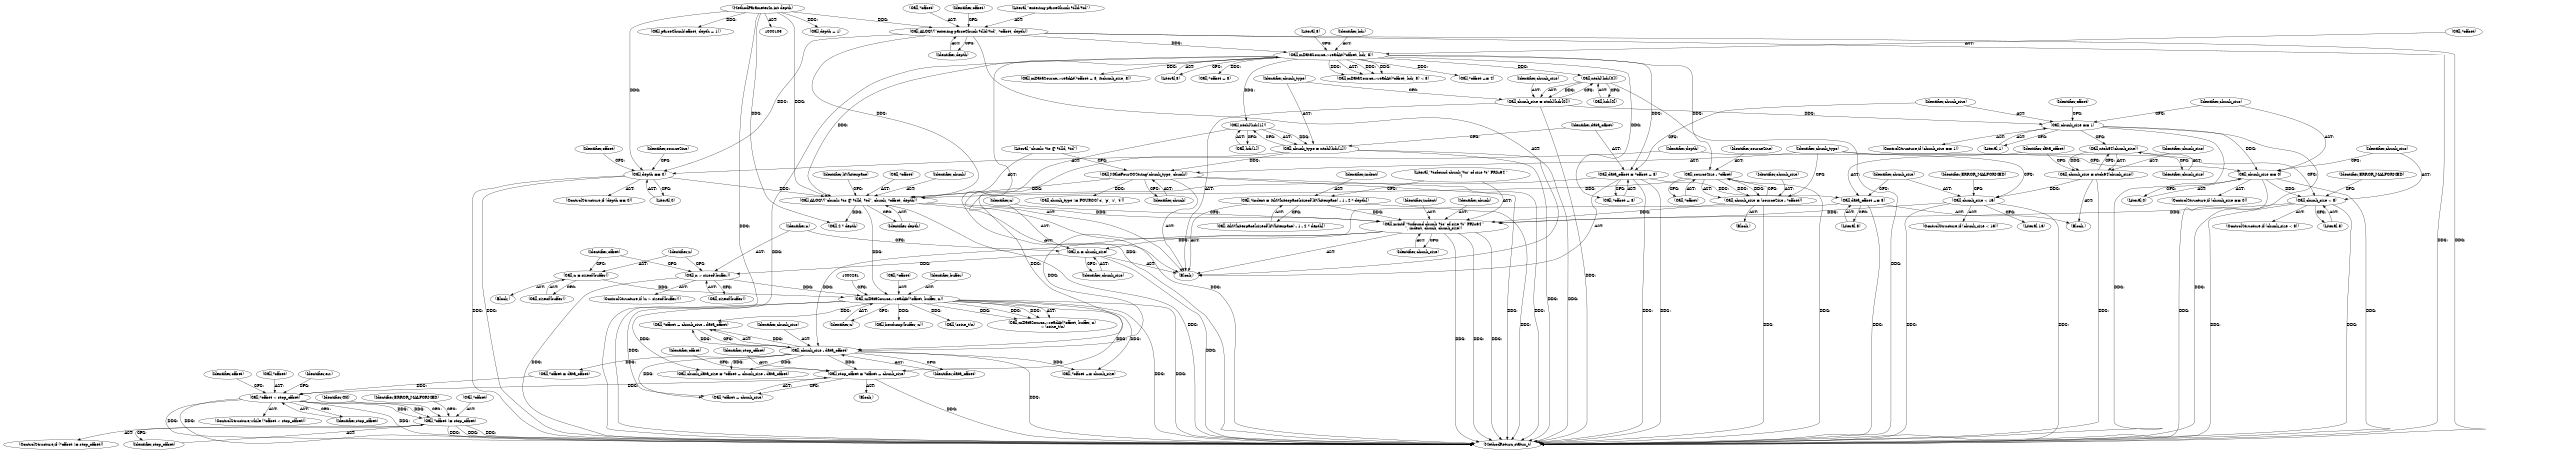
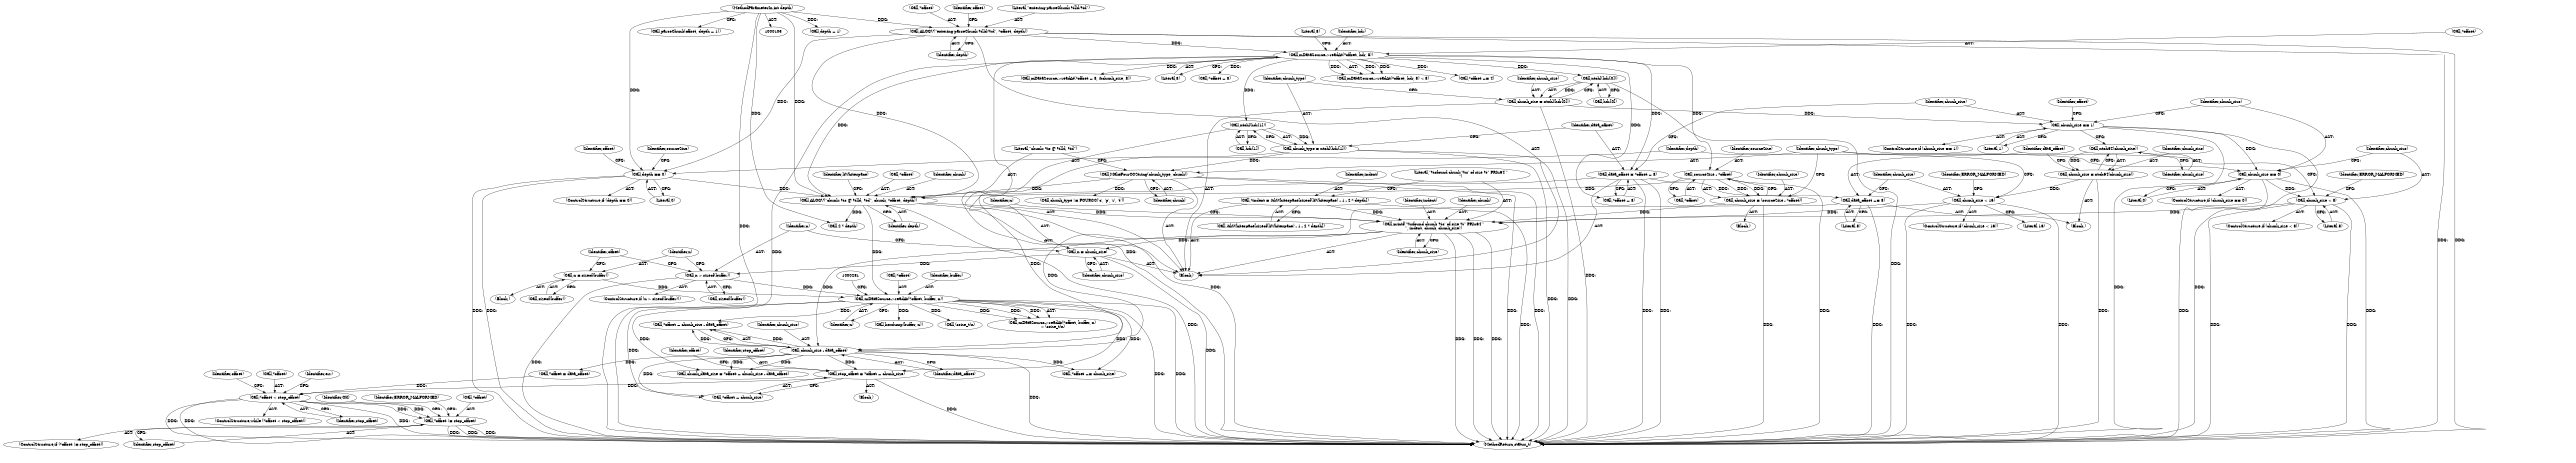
  digraph {
    n1 [label="(Call,stop_offset = *offset + chunk_size)"]
    n2 [label="(Call,*offset < stop_offset)"]
    n3 [label="(MethodReturn,status_t)"]
    n4 [label="(Block,)"]
    n5 [label="(Call,*offset + chunk_size)"]
    n6 [label="(Call,*offset != stop_offset)"]
    n7 [label="(ControlStructure,while (*offset < stop_offset))"]
    n8 [label="(Identifier,stop_offset)"]
    n9 [label="(Call,mDataSource->readAt(*offset, buffer, n))"]
    n10 [label="(Identifier,n)"]
    n11 [label="(Call,hexdump(buffer, n))"]
    n12 [label="(Call,chunk_data_size = *offset + chunk_size - data_offset)"]
    n13 [label="(Call,*offset + chunk_size - data_offset)"]
    n14 [label="(Call,(ssize_t)n)"]
    n15 [label="(Call,mDataSource->readAt(*offset, buffer, n)\n < (ssize_t)n)"]
    n16 [label="(Call,*offset += chunk_size)"]
    n17 [label="(Call,chunk_size - data_offset)"]
    n18 [label="(Call,ALOGV(\"chunk: %s @ %lld, %d\", chunk, *offset, depth))"]
    n19 [label="(Call,printf(\"%sfound chunk '%s' of size %\" PRIu64 \"\n\", indent, chunk, chunk_size))"]
    n20 [label="(Call,2 * depth)"]
    n21 [label="(Identifier,depth)"]
    n22 [label="(Block,)"]
    n23 [label="(Call,n = chunk_size)"]
    n24 [label="(Identifier,chunk_size)"]
    n25 [label="(Call,MakeFourCCString(chunk_type, chunk))"]
    n26 [label="(Call,chunk_type != FOURCC('c', 'p', 'r', 't'))"]
    n27 [label="(Identifier,chunk)"]
    n28 [label="(Call,chunk_type = ntohl(hdr[1]))"]
    n29 [label="(Call,ntohl(hdr[1]))"]
    n30 [label="(Call,hdr[1])"]
    n31 [label="(Call,mDataSource->readAt(*offset, hdr, 8))"]
    n32 [label="(Call,sourceSize - *offset)"]
    n33 [label="(Call,ntohl(hdr[0]))"]
    n34 [label="(Call,data_offset = *offset + 8)"]
    n35 [label="(Call,mDataSource->readAt(*offset + 8, &chunk_size, 8))"]
    n36 [label="(Literal,8)"]
    n37 [label="(Call,*offset + 8)"]
    n38 [label="(Call,mDataSource->readAt(*offset, hdr, 8) < 8)"]
    n39 [label="(Call,*offset + 8)"]
    n40 [label="(Call,*offset += 4)"]
    n41 [label="(Call,chunk_size = (sourceSize - *offset))"]
    n42 [label="(Call,*offset)"]
    n43 [label="(Call,chunk_size = ntohl(hdr[0]))"]
    n44 [label="(Call,hdr[0])"]
    n45 [label="(Call,data_offset += 8)"]
    n46 [label="(Call,ALOGV(\"entering parseChunk %lld/%d\", *offset, depth))"]
    n47 [label="(Call,depth == 0)"]
    n48 [label="(Identifier,depth)"]
    n49 [label="(Literal,0)"]
    n50 [label="(ControlStructure,if (depth == 0))"]
    n51 [label="(MethodParameterIn,int depth)"]
    n52 [label="(Call,depth + 1)"]
    n53 [label="(Call,parseChunk(offset, depth + 1))"]
    1000103
    n55 [label="(Block,)"]
    n56 [label="(Call,n > sizeof(buffer))"]
    n57 [label="(ControlStructure,if (n > sizeof(buffer)))"]
    n58 [label="(Call,sizeof(buffer))"]
    n59 [label="(Identifier,chunk_size)"]
    n60 [label="(Identifier,data_offset)"]
    n61 [label="(Call,*offset = data_offset)"]
    n62 [label="(Call,*indent = &kWhitespace[sizeof(kWhitespace) - 1 - 2 * depth])"]
    n63 [label="(Call,&kWhitespace[sizeof(kWhitespace) - 1 - 2 * depth])"]
    n64 [label="(Call,chunk_size < 16)"]
    n65 [label="(Literal,16)"]
    n66 [label="(ControlStructure,if (chunk_size < 16))"]
    n67 [label="(Call,chunk_size = ntoh64(chunk_size))"]
    n68 [label="(Call,ntoh64(chunk_size))"]
    n69 [label="(Block,)"]
    n70 [label="(Identifier,chunk_size)"]
    n71 [label="(Call,chunk_size == 1)"]
    n72 [label="(Call,chunk_size == 0)"]
    n73 [label="(Literal,1)"]
    n74 [label="(ControlStructure,if (chunk_size == 1))"]
    n75 [label="(Call,chunk_size < 8)"]
    n76 [label="(ControlStructure,if (chunk_size == 0))"]
    n77 [label="(Literal,0)"]
    n78 [label="(ControlStructure,if (chunk_size < 8))"]
    n79 [label="(Literal,8)"]
    n80 [label="(Call,n = sizeof(buffer))"]
    n81 [label="(Block,)"]
    n82 [label="(Call,sizeof(buffer))"]
    n83 [label="(Literal,8)"]
    n84 [label="(Identifier,stop_offset)"]
    n85 [label="(ControlStructure,if (*offset != stop_offset))"]
    n86 [label="(Identifier,chunk_type)"]
    n87 [label="(Identifier,chunk_type)"]
    n88 [label="(Identifier,ERROR_MALFORMED)"]
    n89 [label="(Identifier,ERROR_MALFORMED)"]
    n90 [label="(Identifier,indent)"]
    n91 [label="(Identifier,offset)"]
    n92 [label="(Identifier,hdr)"]
    n93 [label="(Call,*offset)"]
    n94 [label="(Identifier,OK)"]
    n95 [label="(Identifier,offset)"]
    n96 [label="(Identifier,offset)"]
    n97 [label="(Identifier,ERROR_MALFORMED)"]
    n98 [label="(Identifier,chunk_size)"]
    n99 [label="(Call,*offset)"]
    n100 [label="(Identifier,stop_offset)"]
    n101 [label="(Identifier,chunk_size)"]
    n102 [label="(Identifier,n)"]
    n103 [label="(Identifier,chunk_size)"]
    n104 [label="(Call,*offset)"]
    n105 [label="(Identifier,chunk_size)"]
    n106 [label="(Identifier,sourceSize)"]
    n107 [label="(Call,*offset)"]
    n108 [label="(Identifier,n)"]
    n109 [label="(Literal,\"chunk: %s @ %lld, %d\")"]
    n110 [label="(Identifier,chunk_size)"]
    n111 [label="(Identifier,data_offset)"]
    n112 [label="(Literal,8)"]
    n113 [label="(Identifier,n)"]
    n114 [label="(Identifier,offset)"]
    n115 [label="(Call,*offset)"]
    n116 [label="(Identifier,data_offset)"]
    n117 [label="(Literal,\"%sfound chunk '%s' of size %\" PRIu64 \"\n\")"]
    n118 [label="(Identifier,sourceSize)"]
    n119 [label="(Identifier,depth)"]
    n120 [label="(Identifier,err)"]
    n121 [label="(Identifier,offset)"]
    n122 [label="(Literal,\"entering parseChunk %lld/%d\")"]
    n123 [label="(Identifier,chunk_size)"]
    n124 [label="(Identifier,chunk_size)"]
    n125 [label="(Call,*offset)"]
    n126 [label="(Identifier,indent)"]
    n127 [label="(Identifier,chunk_size)"]
    n128 [label="(Identifier,chunk)"]
    n129 [label="(Identifier,offset)"]
    n130 [label="(Identifier,chunk)"]
    n131 [label="(Identifier,kWhitespace)"]
    n132 [label="(Identifier,buffer)"]
    1000281
    n1 -> n2 [label="DDG: "]
    n1 -> n3 [label="DDG: "]
    n1 -> n4 [label="AST: "]
    n1 -> n5 [label="CFG: "]
    n2 -> n3 [label="DDG: "]
    n2 -> n3 [label="DDG: "]
    n2 -> n3 [label="DDG: "]
    n2 -> n6 [label="DDG: "]
    n2 -> n6 [label="DDG: "]
    n2 -> n7 [label="AST: "]
    n2 -> n8 [label="CFG: "]
    n5 -> n1 [label="AST: "]
    n6 -> n3 [label="DDG: "]
    n6 -> n3 [label="DDG: "]
    n6 -> n3 [label="DDG: "]
    n6 -> n84 [label="CFG: "]
    n6 -> n85 [label="AST: "]
    n8 -> n2 [label="AST: "]
    n9 -> n1 [label="DDG: "]
    n9 -> n3 [label="DDG: "]
    n9 -> n3 [label="DDG: "]
    n9 -> n5 [label="DDG: "]
    n9 -> n10 [label="CFG: "]
    n9 -> n11 [label="DDG: "]
    n9 -> n12 [label="DDG: "]
    n9 -> n13 [label="DDG: "]
    n9 -> n14 [label="DDG: "]
    n9 -> n15 [label="AST: "]
    n9 -> n15 [label="DDG: "]
    n9 -> n15 [label="DDG: "]
    n9 -> n15 [label="DDG: "]
    n9 -> n16 [label="DDG: "]
    n10 -> n9 [label="AST: "]
    n13 -> n17 [label="CFG: "]
    n17 -> n1 [label="DDG: "]
    n17 -> n3 [label="DDG: "]
    n17 -> n5 [label="DDG: "]
    n17 -> n12 [label="DDG: "]
    n17 -> n12 [label="DDG: "]
    n17 -> n13 [label="AST: "]
    n17 -> n13 [label="DDG: "]
    n17 -> n13 [label="DDG: "]
    n17 -> n16 [label="DDG: "]
    n17 -> n60 [label="CFG: "]
    n17 -> n61 [label="DDG: "]
    n18 -> n3 [label="DDG: "]
    n18 -> n9 [label="DDG: "]
    n18 -> n19 [label="DDG: "]
    n18 -> n20 [label="DDG: "]
    n18 -> n21 [label="CFG: "]
    n18 -> n22 [label="AST: "]
    n19 -> n3 [label="DDG: "]
    n19 -> n3 [label="DDG: "]
    n19 -> n3 [label="DDG: "]
    n19 -> n17 [label="DDG: "]
    n19 -> n22 [label="AST: "]
    n19 -> n23 [label="DDG: "]
    n19 -> n24 [label="CFG: "]
    n21 -> n18 [label="AST: "]
    n23 -> n3 [label="DDG: "]
    n23 -> n22 [label="AST: "]
    n23 -> n56 [label="DDG: "]
    n23 -> n59 [label="CFG: "]
    n24 -> n19 [label="AST: "]
    n25 -> n3 [label="DDG: "]
    n25 -> n3 [label="DDG: "]
    n25 -> n18 [label="DDG: "]
    n25 -> n22 [label="AST: "]
    n25 -> n26 [label="DDG: "]
    n25 -> n27 [label="CFG: "]
    n27 -> n25 [label="AST: "]
    n28 -> n3 [label="DDG: "]
    n28 -> n3 [label="DDG: "]
    n28 -> n22 [label="AST: "]
    n28 -> n25 [label="DDG: "]
    n28 -> n29 [label="CFG: "]
    n29 -> n3 [label="DDG: "]
    n29 -> n28 [label="AST: "]
    n29 -> n28 [label="DDG: "]
    n29 -> n30 [label="CFG: "]
    n30 -> n29 [label="AST: "]
    n31 -> n3 [label="DDG: "]
    n31 -> n3 [label="DDG: "]
    n31 -> n18 [label="DDG: "]
    n31 -> n29 [label="DDG: "]
    n31 -> n32 [label="DDG: "]
    n31 -> n33 [label="DDG: "]
    n31 -> n34 [label="DDG: "]
    n31 -> n35 [label="DDG: "]
    n31 -> n36 [label="CFG: "]
    n31 -> n37 [label="DDG: "]
    n31 -> n38 [label="AST: "]
    n31 -> n38 [label="DDG: "]
    n31 -> n38 [label="DDG: "]
    n31 -> n38 [label="DDG: "]
    n31 -> n39 [label="DDG: "]
    n31 -> n40 [label="DDG: "]
    n32 -> n3 [label="DDG: "]
    n32 -> n18 [label="DDG: "]
    n32 -> n41 [label="AST: "]
    n32 -> n41 [label="DDG: "]
    n32 -> n41 [label="DDG: "]
    n32 -> n42 [label="CFG: "]
    n33 -> n3 [label="DDG: "]
    n33 -> n43 [label="AST: "]
    n33 -> n43 [label="DDG: "]
    n33 -> n44 [label="CFG: "]
    n34 -> n3 [label="DDG: "]
    n34 -> n3 [label="DDG: "]
    n34 -> n17 [label="DDG: "]
    n34 -> n22 [label="AST: "]
    n34 -> n39 [label="CFG: "]
    n34 -> n45 [label="DDG: "]
    n36 -> n31 [label="AST: "]
    n39 -> n34 [label="AST: "]
    n41 -> n3 [label="DDG: "]
    n41 -> n19 [label="DDG: "]
    n41 -> n32 [label="CFG: "]
    n41 -> n55 [label="AST: "]
    n42 -> n32 [label="AST: "]
    n43 -> n3 [label="DDG: "]
    n43 -> n22 [label="AST: "]
    n43 -> n33 [label="CFG: "]
    n43 -> n71 [label="DDG: "]
    n44 -> n33 [label="AST: "]
    n45 -> n3 [label="DDG: "]
    n45 -> n17 [label="DDG: "]
    n45 -> n69 [label="AST: "]
    n45 -> n83 [label="CFG: "]
    n46 -> n3 [label="DDG: "]
    n46 -> n3 [label="DDG: "]
    n46 -> n18 [label="DDG: "]
    n46 -> n22 [label="AST: "]
    n46 -> n31 [label="DDG: "]
    n46 -> n47 [label="DDG: "]
    n46 -> n48 [label="CFG: "]
    n47 -> n3 [label="DDG: "]
    n47 -> n3 [label="DDG: "]
    n47 -> n18 [label="DDG: "]
    n47 -> n49 [label="CFG: "]
    n47 -> n50 [label="AST: "]
    n48 -> n46 [label="AST: "]
    n49 -> n47 [label="AST: "]
    n51 -> n3 [label="DDG: "]
    n51 -> n18 [label="DDG: "]
    n51 -> n20 [label="DDG: "]
    n51 -> n46 [label="DDG: "]
    n51 -> n47 [label="DDG: "]
    n51 -> n52 [label="DDG: "]
-   n51 -> n53 [label="DDG: "]
+   n51 -> n53 [label="CFG: "]
    n51 -> 1000103 [label="AST: "]
    n56 -> n3 [label="DDG: "]
    n56 -> n9 [label="DDG: "]
    n56 -> n57 [label="AST: "]
    n56 -> n58 [label="CFG: "]
    n58 -> n56 [label="AST: "]
    n59 -> n23 [label="AST: "]
    n60 -> n17 [label="AST: "]
    n61 -> n2 [label="DDG: "]
    n62 -> n3 [label="DDG: "]
    n62 -> n19 [label="DDG: "]
    n62 -> n22 [label="AST: "]
    n62 -> n63 [label="CFG: "]
    n63 -> n62 [label="AST: "]
    n64 -> n3 [label="DDG: "]
    n64 -> n3 [label="DDG: "]
    n64 -> n19 [label="DDG: "]
    n64 -> n65 [label="CFG: "]
    n64 -> n66 [label="AST: "]
    n67 -> n3 [label="DDG: "]
    n67 -> n64 [label="DDG: "]
    n67 -> n68 [label="CFG: "]
    n67 -> n69 [label="AST: "]
    n68 -> n67 [label="AST: "]
    n68 -> n67 [label="DDG: "]
    n68 -> n70 [label="CFG: "]
    n70 -> n68 [label="AST: "]
    n71 -> n3 [label="DDG: "]
    n71 -> n3 [label="DDG: "]
    n71 -> n68 [label="CFG: "]
    n71 -> n72 [label="DDG: "]
    n71 -> n73 [label="CFG: "]
    n71 -> n74 [label="AST: "]
    n72 -> n3 [label="DDG: "]
    n72 -> n3 [label="DDG: "]
    n72 -> n75 [label="DDG: "]
    n72 -> n76 [label="AST: "]
    n72 -> n77 [label="CFG: "]
    n73 -> n71 [label="AST: "]
    n75 -> n3 [label="DDG: "]
    n75 -> n3 [label="DDG: "]
    n75 -> n19 [label="DDG: "]
    n75 -> n78 [label="AST: "]
    n75 -> n79 [label="CFG: "]
    n77 -> n72 [label="AST: "]
    n79 -> n75 [label="AST: "]
    n80 -> n9 [label="DDG: "]
    n80 -> n81 [label="AST: "]
    n80 -> n82 [label="CFG: "]
    n82 -> n80 [label="AST: "]
    n83 -> n45 [label="AST: "]
    n84 -> n6 [label="AST: "]
    n86 -> n25 [label="AST: "]
    n86 -> n41 [label="CFG: "]
    n86 -> n64 [label="CFG: "]
    n86 -> n75 [label="CFG: "]
    n87 -> n28 [label="AST: "]
    n87 -> n43 [label="CFG: "]
    n88 -> n75 [label="CFG: "]
    n89 -> n64 [label="CFG: "]
    n90 -> n62 [label="AST: "]
    n91 -> n56 [label="CFG: "]
    n91 -> n80 [label="CFG: "]
    n92 -> n31 [label="AST: "]
    n93 -> n6 [label="AST: "]
    n94 -> n6 [label="CFG: "]
    n95 -> n47 [label="CFG: "]
    n96 -> n1 [label="CFG: "]
    n97 -> n6 [label="CFG: "]
    n98 -> n17 [label="AST: "]
    n99 -> n46 [label="AST: "]
    n100 -> n1 [label="AST: "]
    n101 -> n71 [label="CFG: "]
    n101 -> n72 [label="AST: "]
    n102 -> n56 [label="CFG: "]
    n102 -> n80 [label="AST: "]
    n103 -> n67 [label="AST: "]
    n104 -> n31 [label="AST: "]
    n105 -> n45 [label="CFG: "]
    n105 -> n64 [label="AST: "]
    n106 -> n47 [label="CFG: "]
    n107 -> n2 [label="AST: "]
    n108 -> n23 [label="CFG: "]
    n108 -> n56 [label="AST: "]
    n109 -> n18 [label="AST: "]
    n109 -> n25 [label="CFG: "]
    n110 -> n41 [label="AST: "]
    n111 -> n28 [label="CFG: "]
    n111 -> n34 [label="AST: "]
    n112 -> n31 [label="CFG: "]
    n113 -> n19 [label="CFG: "]
    n113 -> n23 [label="AST: "]
    n114 -> n46 [label="CFG: "]
    n115 -> n18 [label="AST: "]
    n116 -> n45 [label="AST: "]
    n116 -> n67 [label="CFG: "]
    n117 -> n19 [label="AST: "]
    n117 -> n62 [label="CFG: "]
    n118 -> n32 [label="AST: "]
    n119 -> n47 [label="AST: "]
    n119 -> n72 [label="CFG: "]
    n120 -> n2 [label="CFG: "]
    n121 -> n71 [label="CFG: "]
    n122 -> n46 [label="AST: "]
    n123 -> n43 [label="AST: "]
    n124 -> n34 [label="CFG: "]
    n124 -> n71 [label="AST: "]
    n125 -> n9 [label="AST: "]
    n126 -> n19 [label="AST: "]
    n127 -> n72 [label="CFG: "]
    n127 -> n75 [label="AST: "]
    n128 -> n19 [label="AST: "]
    n129 -> n2 [label="CFG: "]
    n130 -> n18 [label="AST: "]
    n131 -> n18 [label="CFG: "]
    n132 -> n9 [label="AST: "]
    1000281 -> n9 [label="CFG: "]
  }
